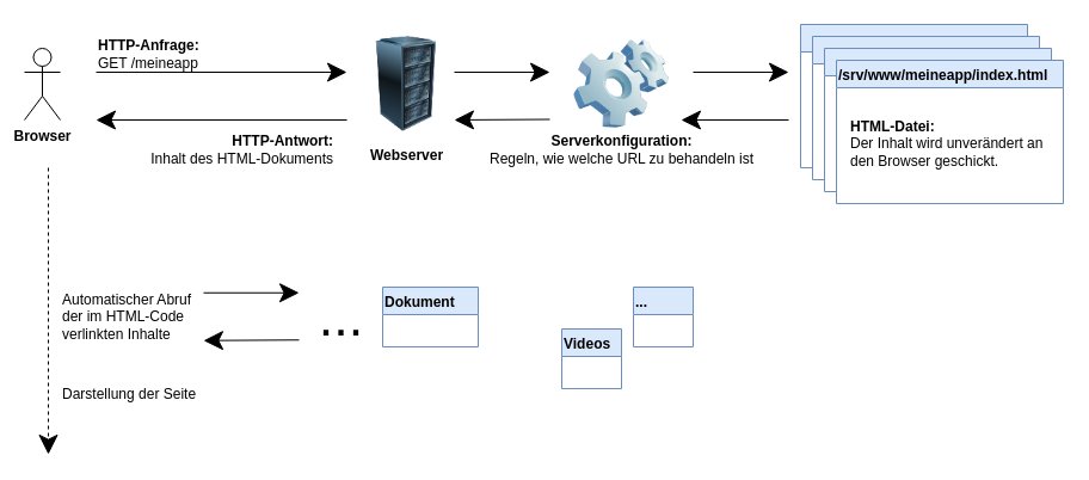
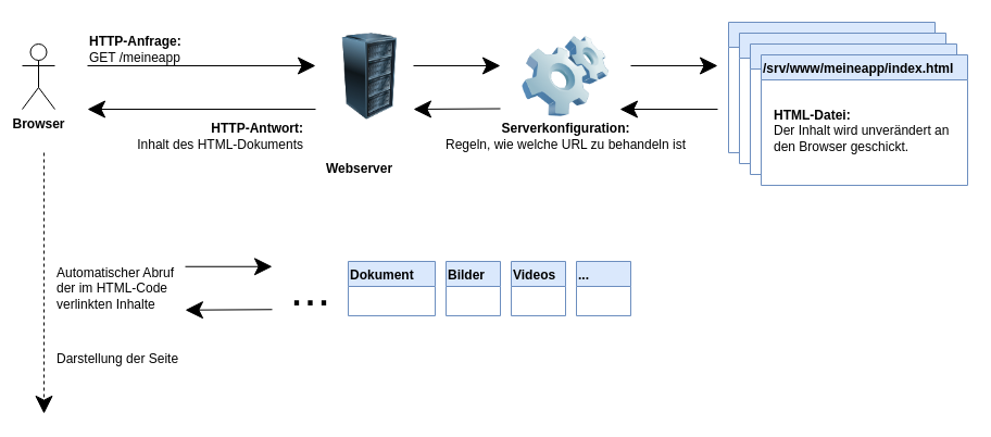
  <mxCell id="0" />
  <mxCell id="1" parent="0" />
  <mxCell id="2" value="&lt;b&gt;Browser&lt;/b&gt;" style="shape=umlActor;verticalLabelPosition=bottom;verticalAlign=top;html=1;outlineConnect=0;hachureGap=4;pointerEvents=0;" parent="1" vertex="1"><mxGeometry x="20" y="40" width="30" height="60" as="geometry" /></mxCell>
  <mxCell id="3" value="" style="endArrow=classic;html=1;startSize=14;endSize=14;sourcePerimeterSpacing=8;targetPerimeterSpacing=8;" parent="1" edge="1"><mxGeometry width="50" height="50" relative="1" as="geometry"><mxPoint y="60" as="sourcePoint" x="80" /><mxPoint x="290" y="60" as="targetPoint" /></mxGeometry></mxCell>
  <mxCell id="4" value="&lt;div&gt;&lt;b&gt;HTTP-Anfrage:&lt;/b&gt;&lt;/div&gt;&lt;div&gt;GET /meineapp&lt;br&gt;&lt;/div&gt;" style="text;html=1;align=left;verticalAlign=middle;resizable=0;points=[];autosize=1;strokeColor=none;fillColor=none;" parent="1" vertex="1"><mxGeometry y="30" width="100" height="30" as="geometry" x="80" /></mxCell>
  <mxCell id="5" value="" style="image;html=1;image=img/lib/clip_art/computers/Server_Rack_128x128.png;hachureGap=4;pointerEvents=0;" parent="1" vertex="1"><mxGeometry x="300" y="30" width="80" height="80" as="geometry" /></mxCell>
- <mxCell id="6" value="&lt;b&gt;Webserver&lt;/b&gt;" style="text;html=1;align=center;verticalAlign=middle;resizable=0;points=[];autosize=1;strokeColor=none;fillColor=none;" parent="1" vertex="1"><mxGeometry x="300" y="120" width="80" height="20" as="geometry" /></mxCell>
+ <mxCell id="6" value="&lt;b&gt;Webserver&lt;/b&gt;" style="text;html=1;align=center;verticalAlign=middle;resizable=0;points=[];autosize=1;strokeColor=none;fillColor=none;" parent="1" vertex="1"><mxGeometry x="290" y="145" width="80" height="20" as="geometry" /></mxCell>
  <mxCell id="7" value="" style="image;html=1;image=img/lib/clip_art/computers/Software_128x128.png;hachureGap=4;pointerEvents=0;align=left;" parent="1" vertex="1"><mxGeometry x="480" y="30" width="80" height="80" as="geometry" /></mxCell>
  <mxCell id="8" value="&lt;div&gt;&lt;b&gt;Serverkonfiguration:&lt;/b&gt;&lt;/div&gt;&lt;div&gt;Regeln, wie welche URL zu behandeln ist&lt;br&gt;&lt;/div&gt;" style="text;html=1;align=center;verticalAlign=middle;resizable=0;points=[];autosize=1;strokeColor=none;fillColor=none;" parent="1" vertex="1"><mxGeometry x="400" y="110" width="240" height="30" as="geometry" /></mxCell>
  <mxCell id="9" value="" style="endArrow=classic;html=1;startSize=14;endSize=14;sourcePerimeterSpacing=8;targetPerimeterSpacing=8;" parent="1" edge="1"><mxGeometry width="50" height="50" relative="1" as="geometry"><mxPoint x="580" y="60" as="sourcePoint" /><mxPoint x="660" y="60" as="targetPoint" /></mxGeometry></mxCell>
  <mxCell id="10" value="" style="endArrow=classic;html=1;startSize=14;endSize=14;sourcePerimeterSpacing=8;targetPerimeterSpacing=8;" parent="1" edge="1"><mxGeometry width="50" height="50" relative="1" as="geometry"><mxPoint x="660" y="100" as="sourcePoint" /><mxPoint x="570" y="100" as="targetPoint" /></mxGeometry></mxCell>
  <mxCell id="11" value="" style="endArrow=classic;html=1;startSize=14;endSize=14;sourcePerimeterSpacing=8;targetPerimeterSpacing=8;" parent="1" edge="1"><mxGeometry width="50" height="50" relative="1" as="geometry"><mxPoint x="460" y="99.5" as="sourcePoint" /><mxPoint x="380" y="100" as="targetPoint" /></mxGeometry></mxCell>
  <mxCell id="12" value="" style="endArrow=classic;html=1;startSize=14;endSize=14;sourcePerimeterSpacing=8;targetPerimeterSpacing=8;" parent="1" edge="1"><mxGeometry width="50" height="50" relative="1" as="geometry"><mxPoint x="290" y="100" as="sourcePoint" /><mxPoint y="100" as="targetPoint" x="80" /></mxGeometry></mxCell>
  <mxCell id="13" value="&lt;div&gt;&lt;b&gt;HTTP-Antwort:&lt;/b&gt;&lt;br&gt;&lt;/div&gt;&lt;div&gt;Inhalt des HTML-Dokuments&lt;br&gt;&lt;/div&gt;" style="text;html=1;align=right;verticalAlign=middle;resizable=0;points=[];autosize=1;strokeColor=none;fillColor=none;" parent="1" vertex="1"><mxGeometry x="110" y="110" width="170" height="30" as="geometry" /></mxCell>
  <mxCell id="14" value="" style="endArrow=classic;html=1;startSize=14;endSize=14;sourcePerimeterSpacing=8;targetPerimeterSpacing=8;dashed=1;" parent="1" edge="1"><mxGeometry width="50" height="50" relative="1" as="geometry"><mxPoint x="40" y="140" as="sourcePoint" /><mxPoint x="40" y="380" as="targetPoint" /></mxGeometry></mxCell>
  <mxCell id="15" value="Darstellung der Seite" style="text;html=1;align=left;verticalAlign=middle;resizable=0;points=[];autosize=1;strokeColor=none;fillColor=none;" parent="1" vertex="1"><mxGeometry x="50" y="320" width="130" height="20" as="geometry" /></mxCell>
  <mxCell id="16" value="" style="endArrow=classic;html=1;startSize=14;endSize=14;sourcePerimeterSpacing=8;targetPerimeterSpacing=8;" parent="1" edge="1"><mxGeometry width="50" height="50" relative="1" as="geometry"><mxPoint x="380" y="60" as="sourcePoint" /><mxPoint x="460" y="60" as="targetPoint" /></mxGeometry></mxCell>
  <mxCell id="17" value="" style="swimlane;hachureGap=4;pointerEvents=0;align=left;fillColor=#dae8fc;strokeColor=#6c8ebf;collapsible=0;swimlaneFillColor=default;" vertex="1" parent="1"><mxGeometry x="670" y="20" width="190" height="120" as="geometry" /></mxCell>
  <mxCell id="18" value="" style="swimlane;hachureGap=4;pointerEvents=0;align=left;fillColor=#dae8fc;strokeColor=#6c8ebf;collapsible=0;swimlaneFillColor=default;" vertex="1" parent="1"><mxGeometry x="680" y="30" width="190" height="120" as="geometry" /></mxCell>
  <mxCell id="19" value="" style="swimlane;hachureGap=4;pointerEvents=0;align=left;fillColor=#dae8fc;strokeColor=#6c8ebf;collapsible=0;swimlaneFillColor=default;" vertex="1" parent="1"><mxGeometry x="690" y="40" width="190" height="120" as="geometry" /></mxCell>
  <mxCell id="20" value="/srv/www/meineapp/index.html" style="swimlane;hachureGap=4;pointerEvents=0;align=left;fillColor=#dae8fc;strokeColor=#6c8ebf;collapsible=0;swimlaneFillColor=default;" vertex="1" parent="1"><mxGeometry x="700" y="50" width="190" height="120" as="geometry" /></mxCell>
  <mxCell id="21" value="&lt;div&gt;&lt;b&gt;HTML-Datei:&lt;/b&gt;&lt;/div&gt;Der Inhalt wird unverändert an den Browser geschickt." style="text;html=1;align=left;verticalAlign=middle;resizable=1;points=[];autosize=0;strokeColor=none;fillColor=none;expand=1;whiteSpace=wrap;" parent="20" vertex="1"><mxGeometry x="10" y="50" width="170" height="40" as="geometry" /></mxCell>
  <mxCell id="22" value="Automatischer Abruf der im HTML-Code verlinkten Inhalte" style="text;html=1;align=left;verticalAlign=middle;resizable=1;points=[];autosize=0;strokeColor=none;fillColor=none;fontSize=12;fontColor=#000000;expand=0;whiteSpace=wrap;" vertex="1" parent="1"><mxGeometry x="50" y="250" width="120" height="30" as="geometry" /></mxCell>
  <mxCell id="23" value="" style="endArrow=classic;html=1;startSize=14;endSize=14;sourcePerimeterSpacing=8;targetPerimeterSpacing=8;" edge="1" parent="1"><mxGeometry width="50" height="50" relative="1" as="geometry"><mxPoint x="170" y="244.75" as="sourcePoint" /><mxPoint x="250" y="244.75" as="targetPoint" /></mxGeometry></mxCell>
  <mxCell id="24" value="" style="endArrow=classic;html=1;startSize=14;endSize=14;sourcePerimeterSpacing=8;targetPerimeterSpacing=8;" edge="1" parent="1"><mxGeometry width="50" height="50" relative="1" as="geometry"><mxPoint x="250" y="284.25" as="sourcePoint" /><mxPoint x="170" y="284.75" as="targetPoint" /></mxGeometry></mxCell>
  <mxCell id="25" value="&lt;font style=&quot;font-size: 45px&quot;&gt;...&lt;/font&gt;" style="text;html=1;align=center;verticalAlign=middle;resizable=0;points=[];autosize=1;strokeColor=none;fillColor=none;fontSize=12;fontColor=#000000;" vertex="1" parent="1"><mxGeometry x="260" y="250" width="50" height="30" as="geometry" /></mxCell>
  <mxCell id="26" value="Dokument" style="swimlane;hachureGap=4;pointerEvents=0;align=left;fillColor=#dae8fc;strokeColor=#6c8ebf;collapsible=0;swimlaneFillColor=default;" vertex="1" parent="1"><mxGeometry x="320" y="240" width="80" height="50" as="geometry" /></mxCell>
- <mxCell id="28" value="Videos" style="swimlane;hachureGap=4;pointerEvents=0;align=left;fillColor=#dae8fc;strokeColor=#6c8ebf;collapsible=0;swimlaneFillColor=default;" vertex="1" parent="1"><mxGeometry x="470" y="275" width="50" height="50" as="geometry" /></mxCell>
+ <mxCell id="27" value="Bilder" style="swimlane;hachureGap=4;pointerEvents=0;align=left;fillColor=#dae8fc;strokeColor=#6c8ebf;collapsible=0;swimlaneFillColor=default;" vertex="1" parent="1"><mxGeometry x="410" y="240" width="50" height="50" as="geometry" /></mxCell>
+ <mxCell id="28" value="Videos" style="swimlane;hachureGap=4;pointerEvents=0;align=left;fillColor=#dae8fc;strokeColor=#6c8ebf;collapsible=0;swimlaneFillColor=default;" vertex="1" parent="1"><mxGeometry x="470" y="240" width="50" height="50" as="geometry" /></mxCell>
  <mxCell id="29" value="..." style="swimlane;hachureGap=4;pointerEvents=0;align=left;fillColor=#dae8fc;strokeColor=#6c8ebf;collapsible=0;swimlaneFillColor=default;" vertex="1" parent="1"><mxGeometry x="530" y="240" width="50" height="50" as="geometry" /></mxCell>
